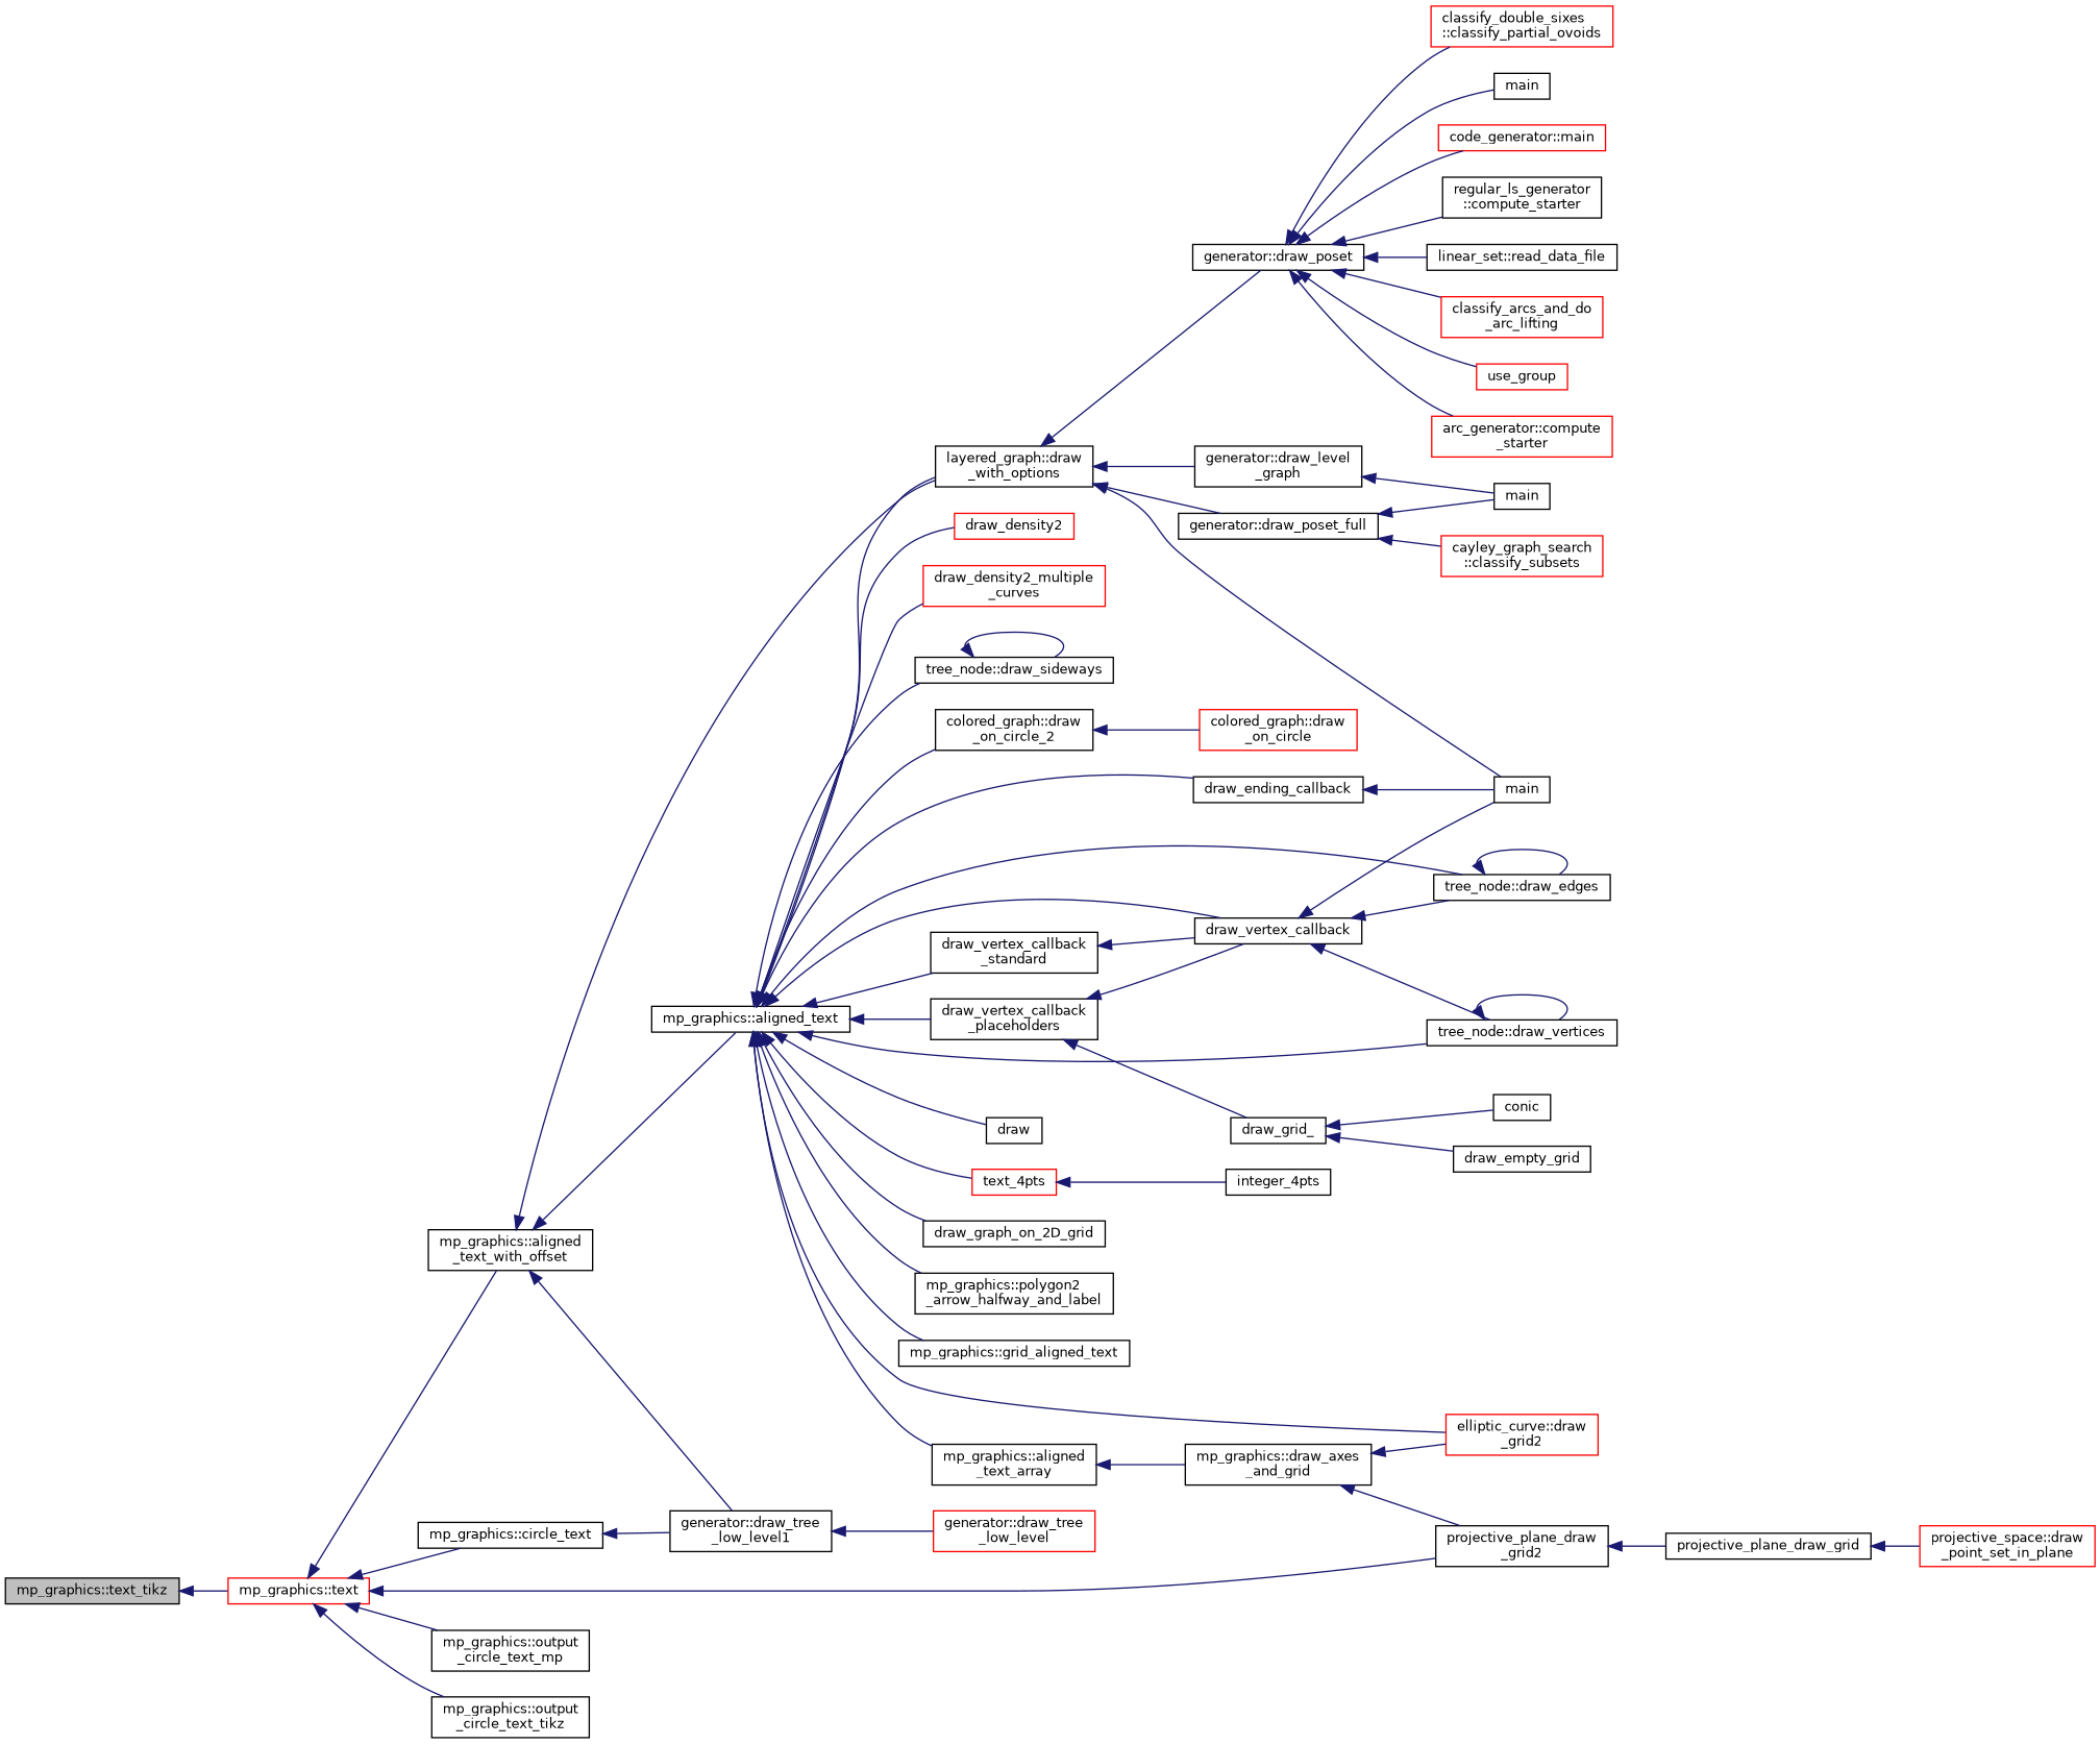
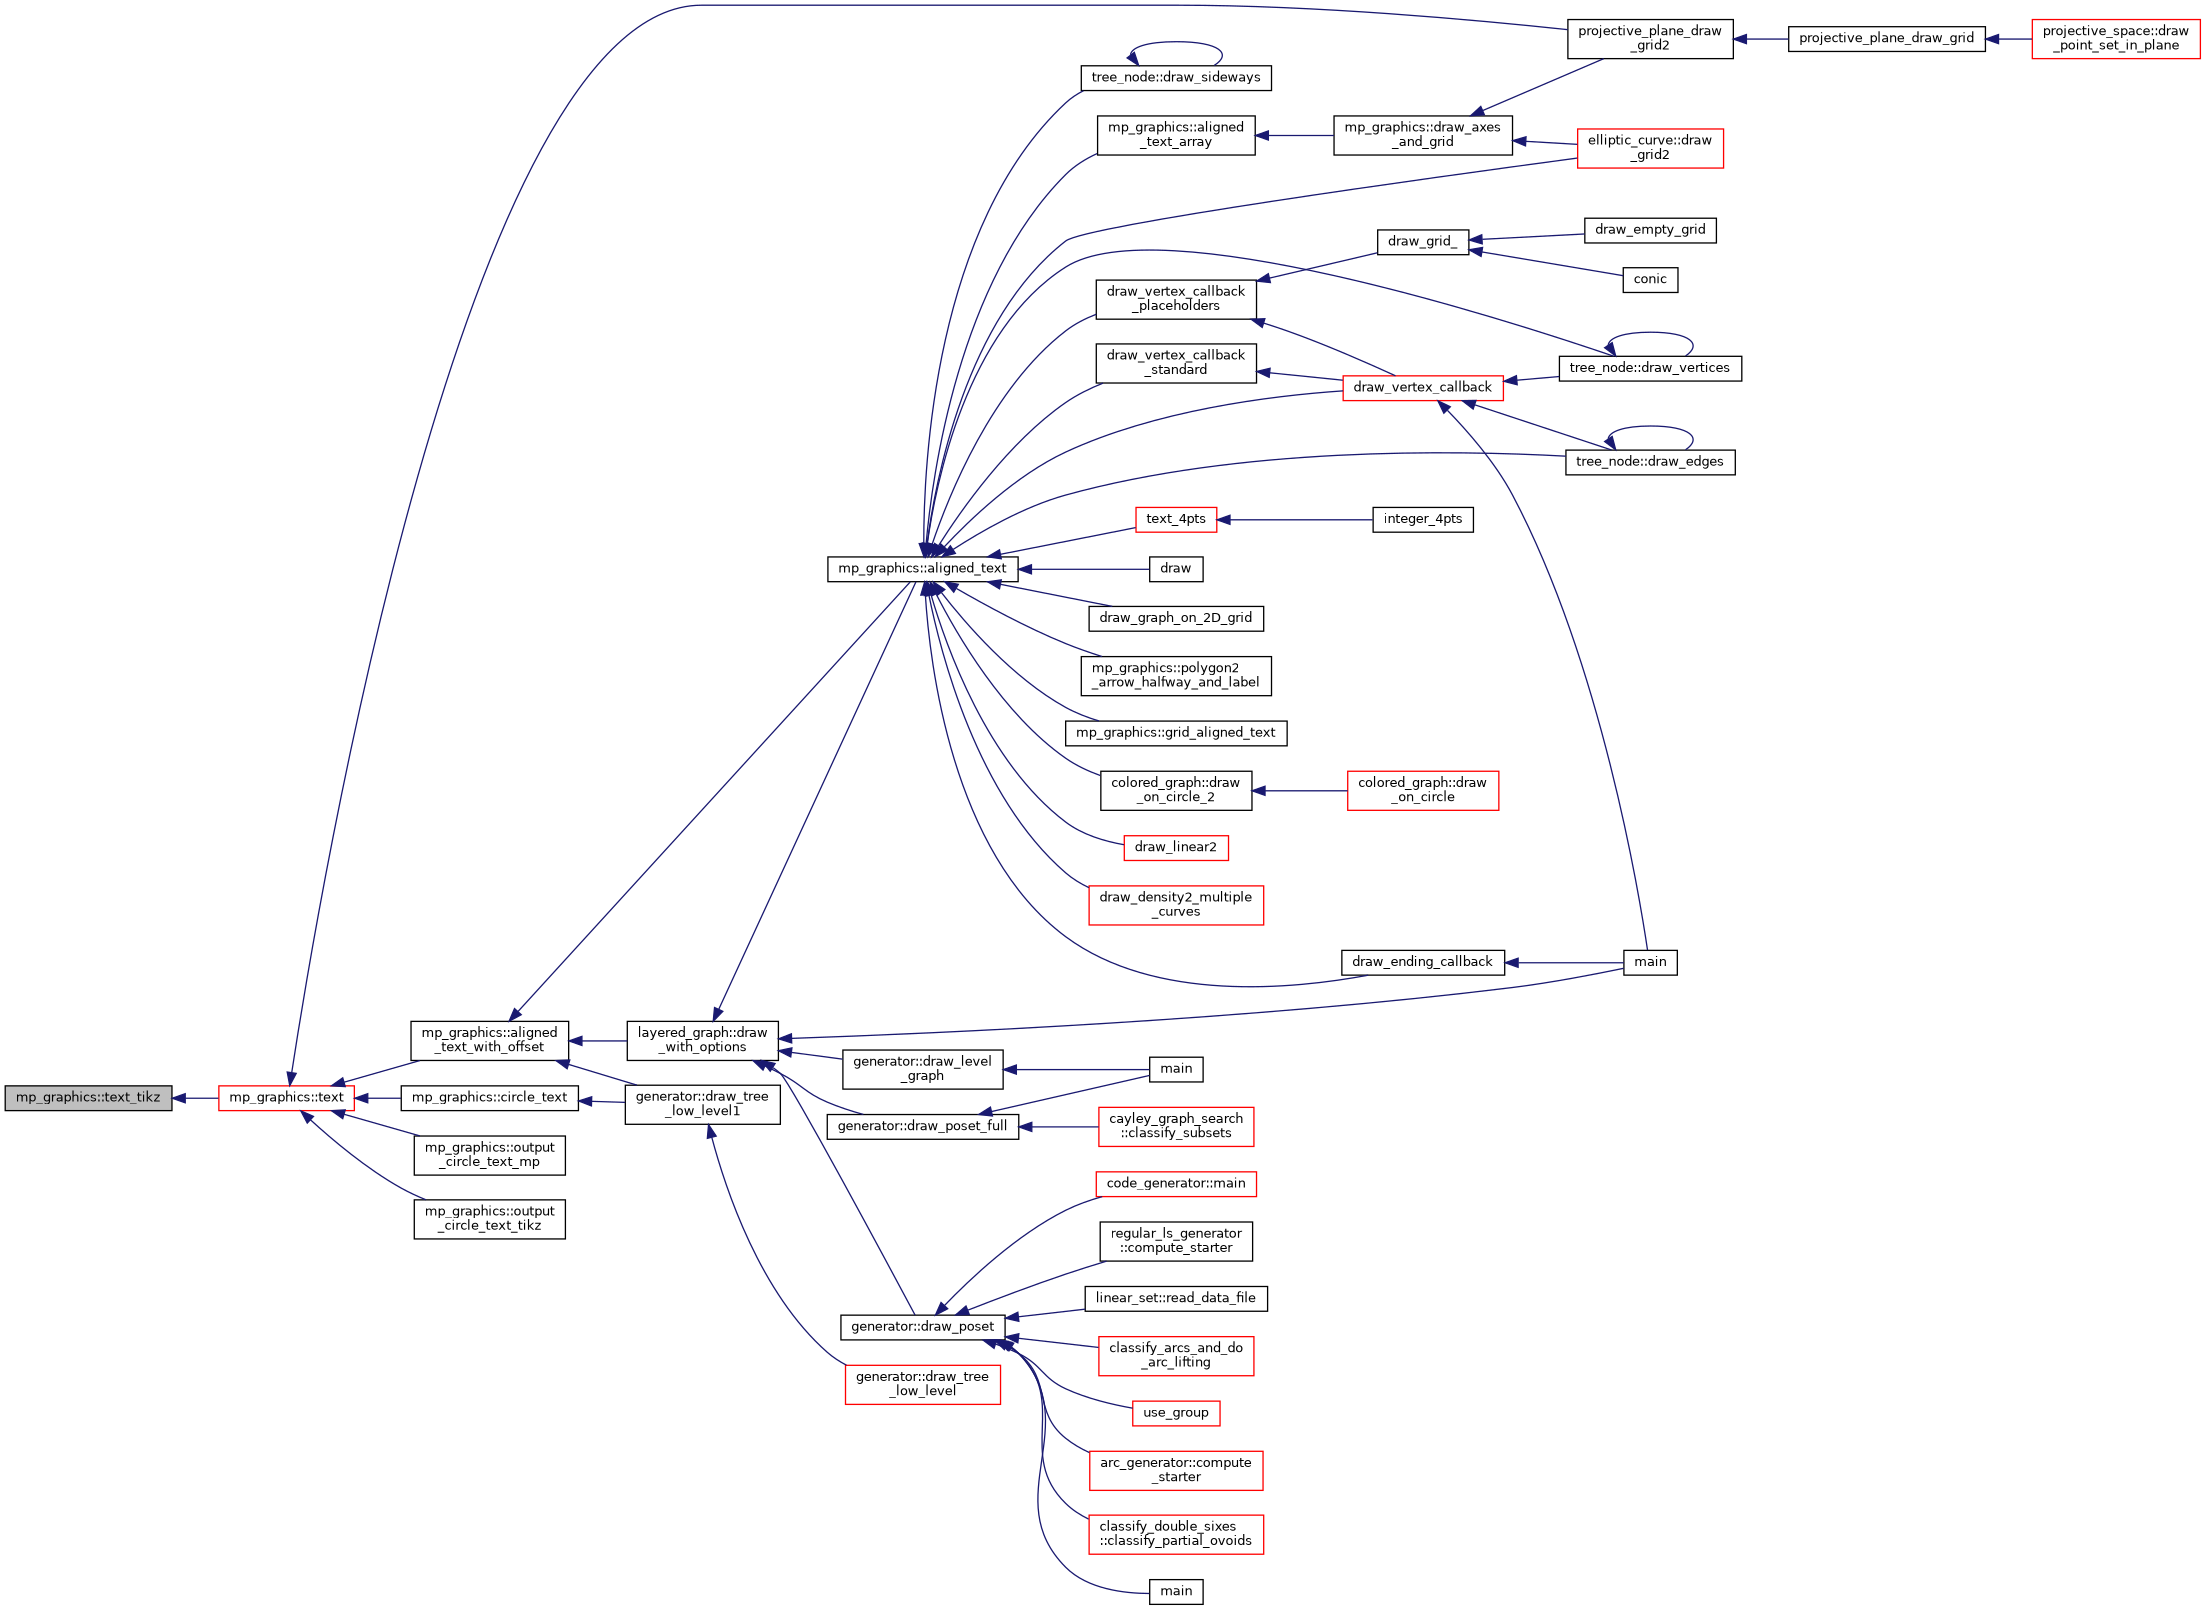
  digraph {
    rankdir=LR
    node [color=black fillcolor=white fontname=Helvetica fontsize=10 shape=record style=filled]
    edge [color=midnightblue dir=back fontname=Helvetica fontsize=10 labelfontname=Helvetica labelfontsize=10 style=solid]
    n1 [fillcolor=grey75 fontcolor=black height=0.2 label="mp_graphics::text_tikz" width=0.4]
    n2 [color=red height=0.2 label="mp_graphics::text" width=0.4]
    n3 [height=0.2 label="mp_graphics::aligned\l_text_with_offset" width=0.4]
    n4 [height=0.2 label="projective_plane_draw\l_grid2" width=0.4]
    n5 [height=0.2 label="mp_graphics::circle_text" width=0.4]
    n6 [height=0.2 label="mp_graphics::output\l_circle_text_mp" width=0.4]
    n7 [height=0.2 label="mp_graphics::output\l_circle_text_tikz" width=0.4]
    n8 [height=0.2 label="layered_graph::draw\l_with_options" width=0.4]
    n9 [height=0.2 label="mp_graphics::aligned_text" width=0.4]
    n10 [height=0.2 label="generator::draw_tree\l_low_level1" width=0.4]
    n11 [height=0.2 label=projective_plane_draw_grid width=0.4]
    n12 [height=0.2 label=main width=0.4]
    n13 [height=0.2 label="generator::draw_poset_full" width=0.4]
    n14 [height=0.2 label="generator::draw_poset" width=0.4]
    n15 [height=0.2 label="generator::draw_level\l_graph" width=0.4]
    n16 [height=0.2 label="colored_graph::draw\l_on_circle_2" width=0.4]
-   n17 [height=0.2 label=draw_vertex_callback width=0.4]
+   n17 [color=red height=0.2 label=draw_vertex_callback width=0.4]
    n18 [height=0.2 label="tree_node::draw_edges" width=0.4]
    n19 [height=0.2 label="tree_node::draw_vertices" width=0.4]
    n20 [height=0.2 label="draw_vertex_callback\l_standard" width=0.4]
    n21 [height=0.2 label="draw_vertex_callback\l_placeholders" width=0.4]
    n22 [height=0.2 label=draw_ending_callback width=0.4]
    n23 [height=0.2 label=draw width=0.4]
    n24 [color=red height=0.2 label=text_4pts width=0.4]
    n25 [height=0.2 label=draw_graph_on_2D_grid width=0.4]
    n26 [height=0.2 label="mp_graphics::polygon2\l_arrow_halfway_and_label" width=0.4]
    n27 [height=0.2 label="mp_graphics::grid_aligned_text" width=0.4]
    n28 [height=0.2 label="mp_graphics::aligned\l_text_array" width=0.4]
    n29 [color=red height=0.2 label="elliptic_curve::draw\l_grid2" width=0.4]
-   n30 [color=red height=0.2 label=draw_density2 width=0.4]
+   n30 [color=red height=0.2 label=draw_linear2 width=0.4]
    n31 [color=red height=0.2 label="draw_density2_multiple\l_curves" width=0.4]
    n32 [height=0.2 label="tree_node::draw_sideways" width=0.4]
    n33 [color=red height=0.2 label="generator::draw_tree\l_low_level" width=0.4]
    n34 [height=0.2 label=main width=0.4]
    n35 [color=red height=0.2 label="cayley_graph_search\l::classify_subsets" width=0.4]
    n36 [height=0.2 label=main width=0.4]
    n37 [color=red height=0.2 label="code_generator::main" width=0.4]
    n38 [height=0.2 label="regular_ls_generator\l::compute_starter" width=0.4]
    n39 [height=0.2 label="linear_set::read_data_file" width=0.4]
    n40 [color=red height=0.2 label="classify_arcs_and_do\l_arc_lifting" width=0.4]
    n41 [color=red height=0.2 label=use_group width=0.4]
    n42 [color=red height=0.2 label="arc_generator::compute\l_starter" width=0.4]
    n43 [color=red height=0.2 label="classify_double_sixes\l::classify_partial_ovoids" width=0.4]
    n44 [height=0.2 label=draw_grid_ width=0.4]
    n45 [height=0.2 label=draw_empty_grid width=0.4]
    n46 [height=0.2 label=conic width=0.4]
    n47 [color=red height=0.2 label="colored_graph::draw\l_on_circle" width=0.4]
    n48 [height=0.2 label=integer_4pts width=0.4]
    n49 [height=0.2 label="mp_graphics::draw_axes\l_and_grid" width=0.4]
    n50 [color=red height=0.2 label="projective_space::draw\l_point_set_in_plane" width=0.4]
    n1 -> n2
    n2 -> n3
    n2 -> n4
    n2 -> n5
    n2 -> n6
    n2 -> n7
    n3 -> n8
    n3 -> n9
    n3 -> n10
    n4 -> n11
    n5 -> n10
    n8 -> n12
    n8 -> n13
    n8 -> n14
    n8 -> n15
-   n9 -> n8
+   n8 -> n9
    n9 -> n16
    n9 -> n17
    n9 -> n18
    n9 -> n19
    n9 -> n20
    n9 -> n21
    n9 -> n22
    n9 -> n23
    n9 -> n24
    n9 -> n25
    n9 -> n26
    n9 -> n27
    n9 -> n28
    n9 -> n29
    n9 -> n30
    n9 -> n31
    n9 -> n32
    n10 -> n33
    n11 -> n50
    n13 -> n34
    n13 -> n35
    n14 -> n36
    n14 -> n37
    n14 -> n38
    n14 -> n39
    n14 -> n40
    n14 -> n41
    n14 -> n42
    n14 -> n43
    n15 -> n34
    n16 -> n47
    n17 -> n12
    n17 -> n18
    n17 -> n19
    n18 -> n18
    n19 -> n19
    n20 -> n17
    n21 -> n17
    n21 -> n44
    n22 -> n12
    n24 -> n48
    n28 -> n49
    n32 -> n32
    n44 -> n45
    n44 -> n46
    n49 -> n4
    n49 -> n29
  }
